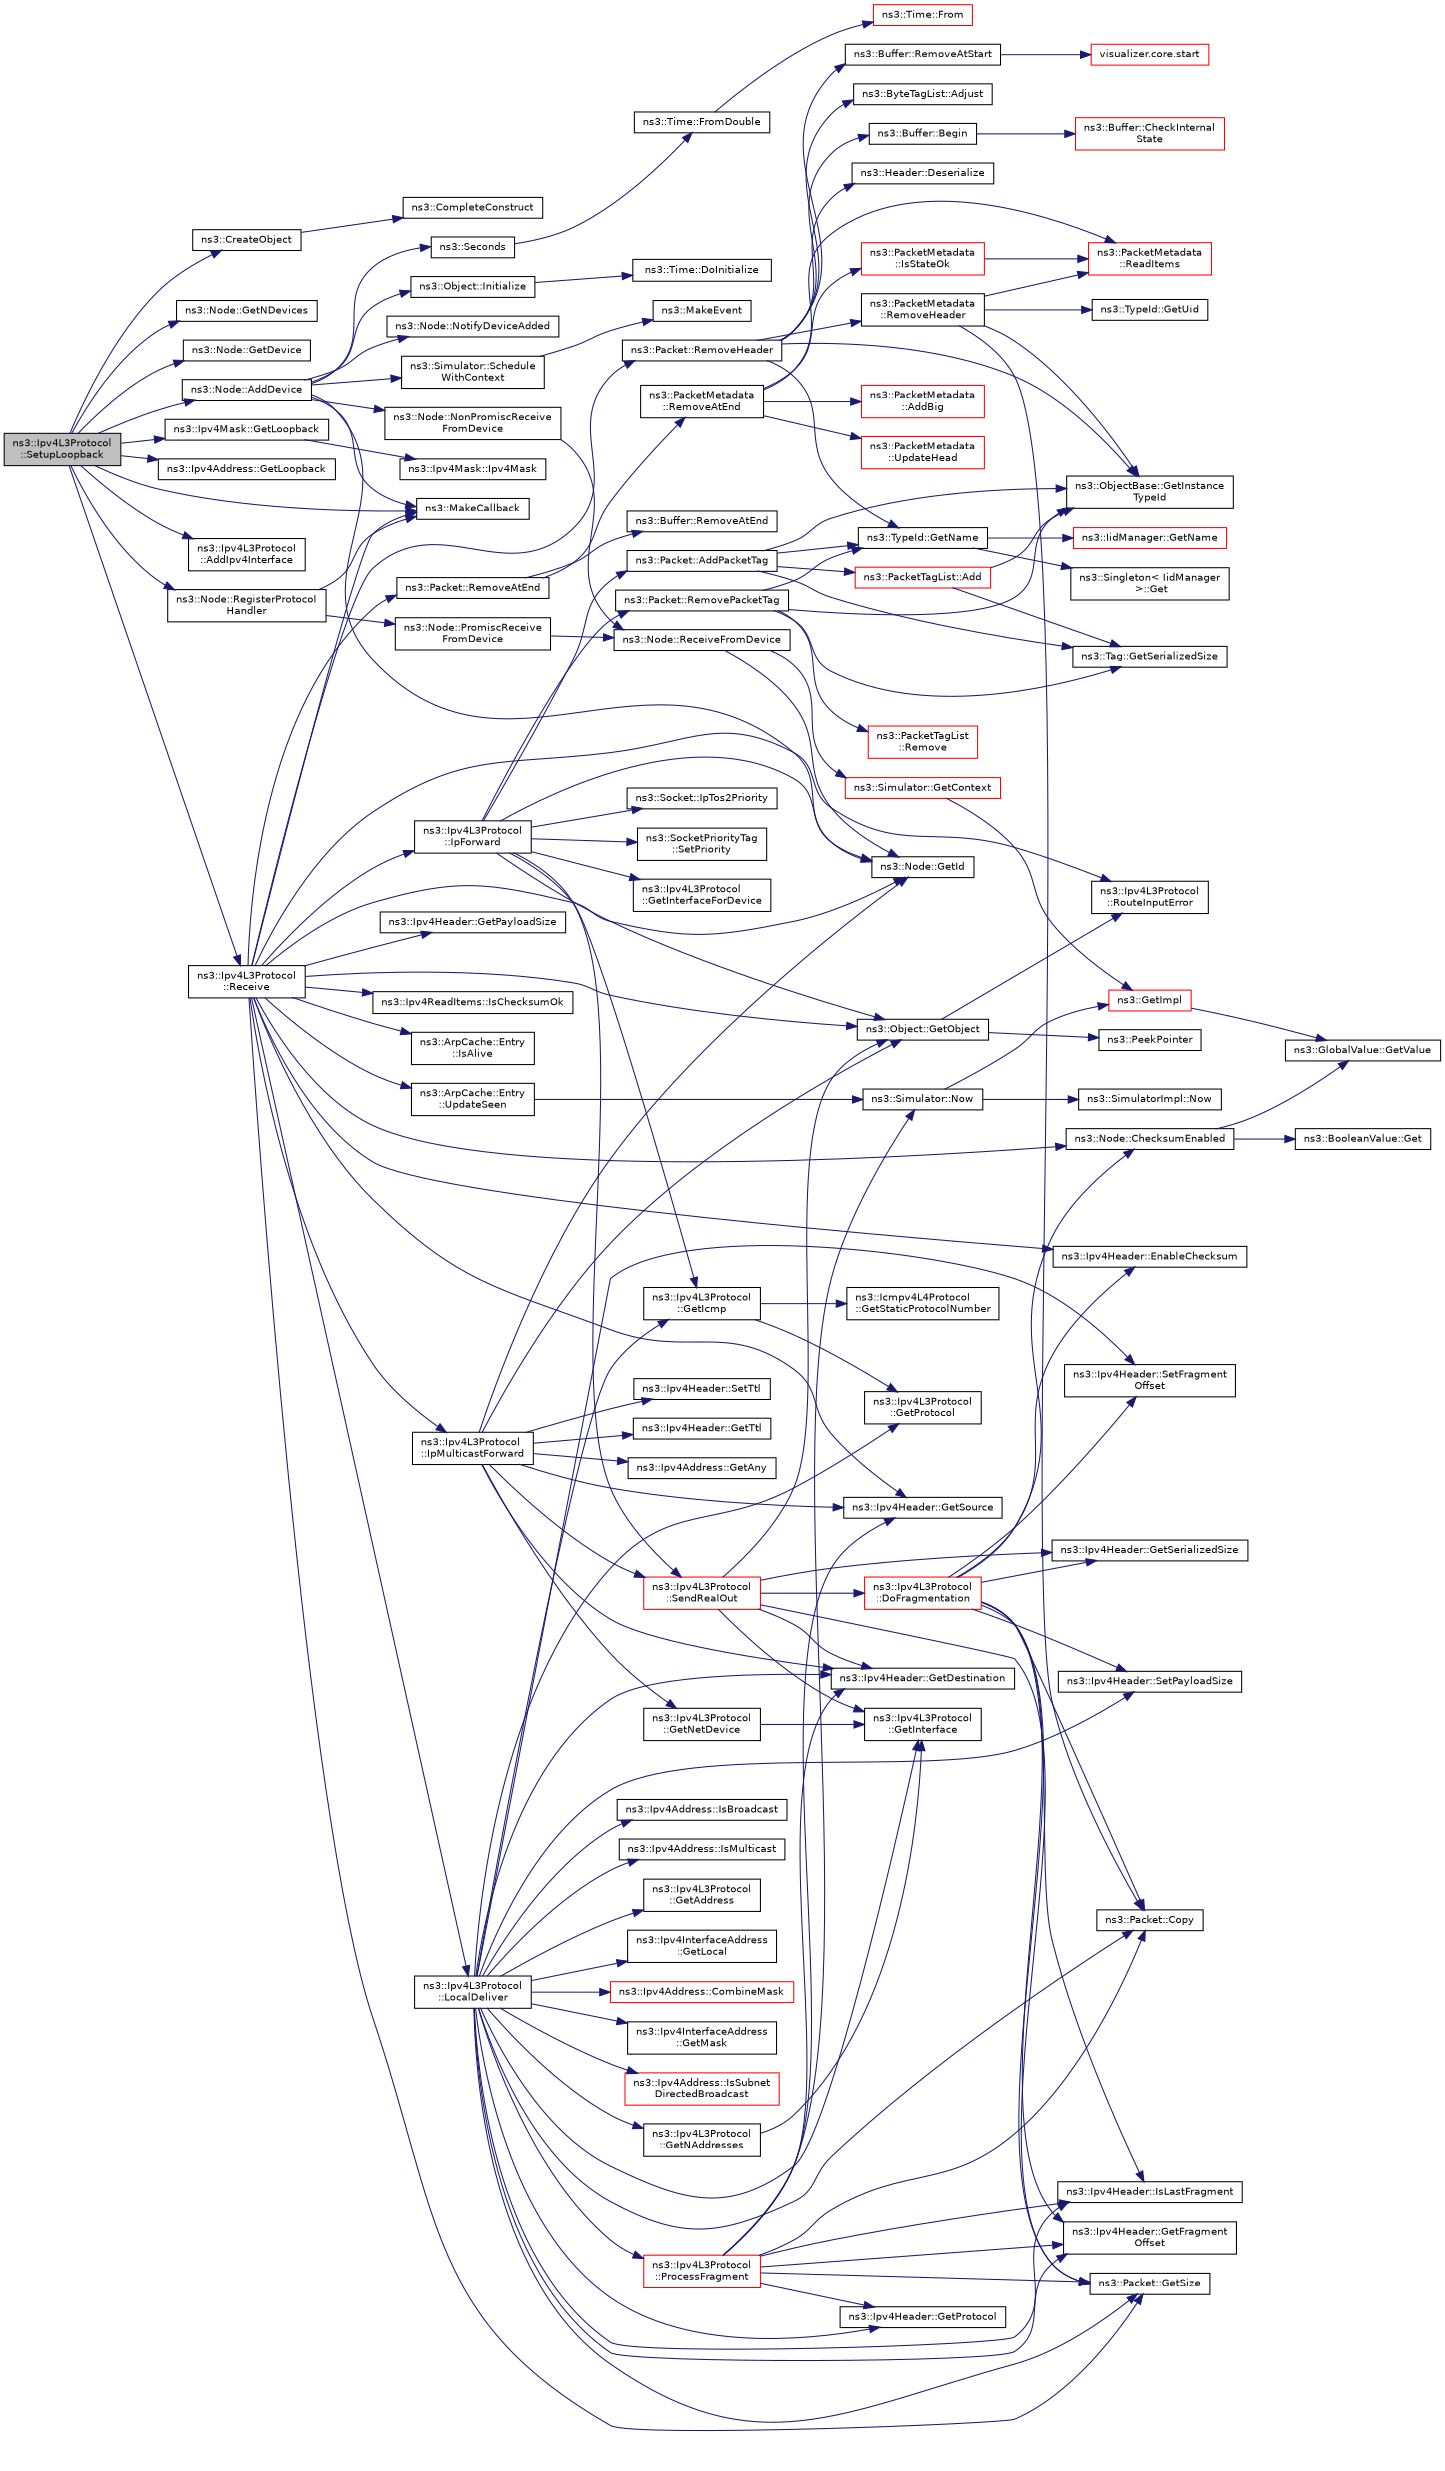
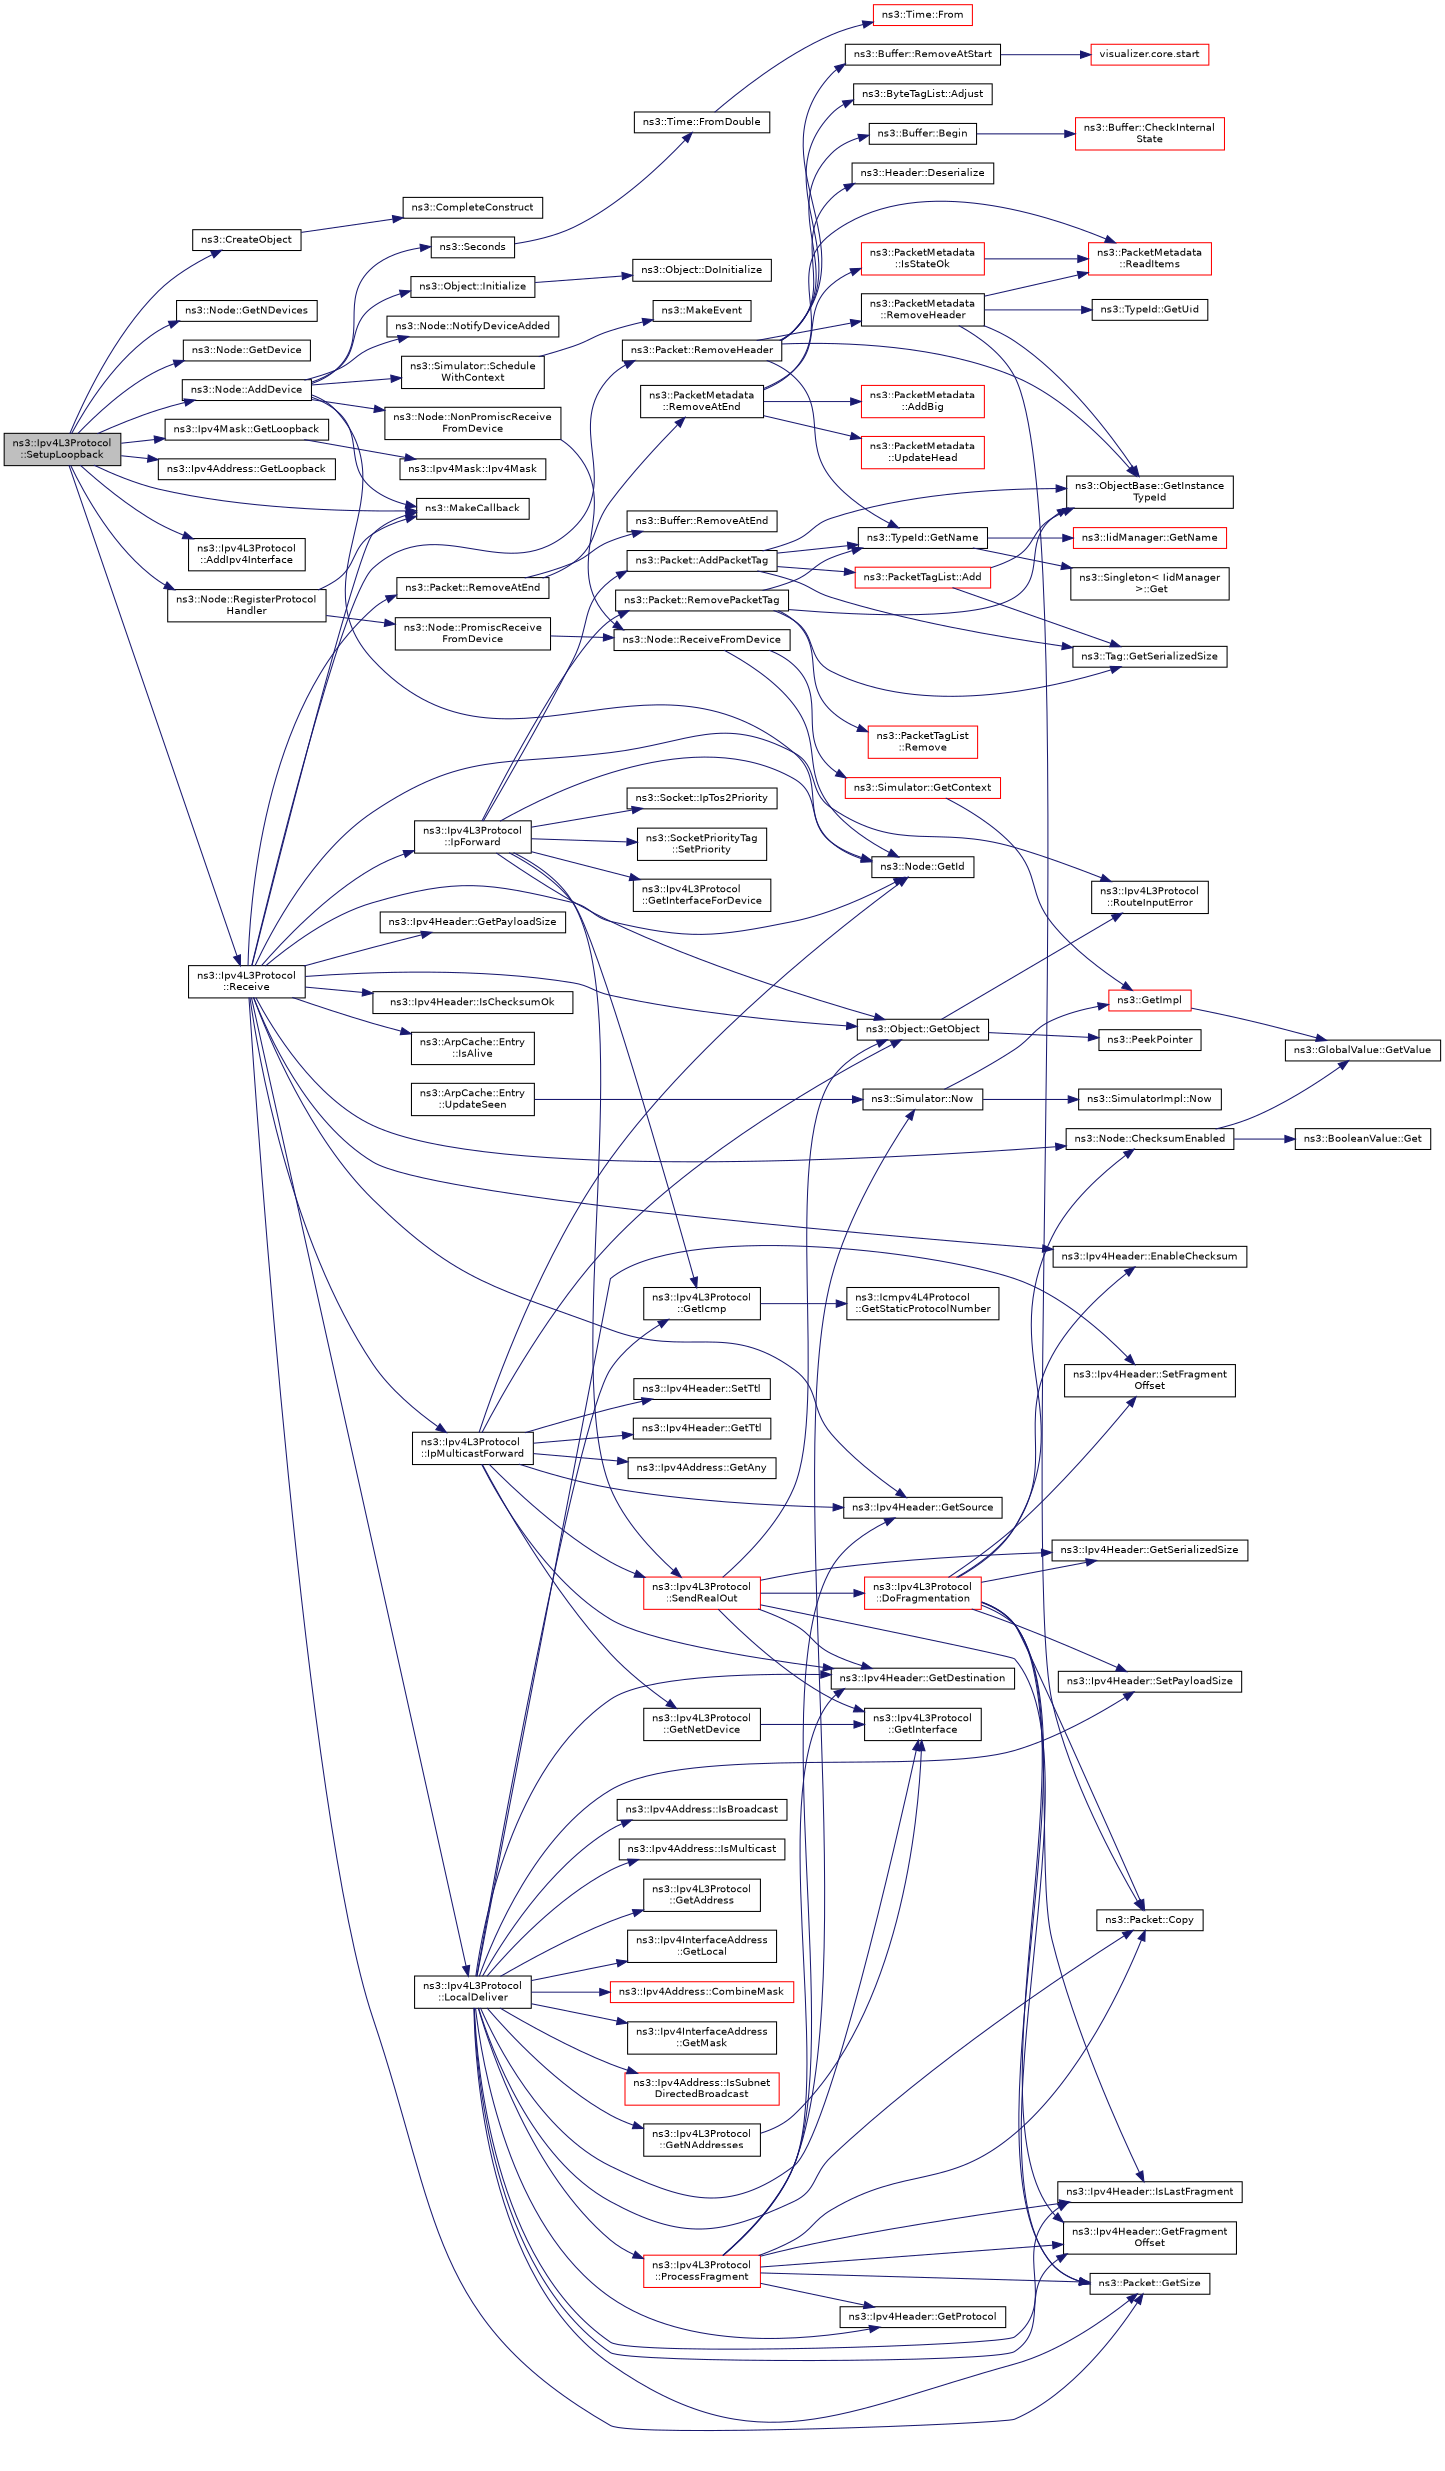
  digraph {
    rankdir=LR
    node [color=black fillcolor=white fontname=Helvetica fontsize=10 shape=record style=filled]
    edge [color=midnightblue fontname=Helvetica fontsize=10 labelfontname=Helvetica labelfontsize=10 style=solid]
    n1 [fillcolor=grey75 fontcolor=black height=0.2 label="ns3::Ipv4L3Protocol\l::SetupLoopback" width=0.4]
    n2 [height=0.2 label="ns3::CreateObject" width=0.4]
    n3 [height=0.2 label="ns3::Node::GetNDevices" width=0.4]
    n4 [height=0.2 label="ns3::Node::GetDevice" width=0.4]
    n5 [height=0.2 label="ns3::Node::AddDevice" width=0.4]
    n6 [height=0.2 label="ns3::MakeCallback" width=0.4]
    n7 [height=0.2 label="ns3::Ipv4Address::GetLoopback" width=0.4]
    n8 [height=0.2 label="ns3::Ipv4Mask::GetLoopback" width=0.4]
    n9 [height=0.2 label="ns3::Ipv4L3Protocol\l::AddIpv4Interface" width=0.4]
    n10 [height=0.2 label="ns3::Node::RegisterProtocol\lHandler" width=0.4]
    n11 [height=0.2 label="ns3::Ipv4L3Protocol\l::Receive" width=0.4]
    n12 [height=0.2 label="ns3::CompleteConstruct" width=0.4]
    n13 [height=0.2 label="ns3::Node::NonPromiscReceive\lFromDevice" width=0.4]
    n14 [height=0.2 label="ns3::Node::GetId" width=0.4]
    n15 [height=0.2 label="ns3::Simulator::Schedule\lWithContext" width=0.4]
    n16 [height=0.2 label="ns3::Seconds" width=0.4]
    n17 [height=0.2 label="ns3::Object::Initialize" width=0.4]
    n18 [height=0.2 label="ns3::Node::NotifyDeviceAdded" width=0.4]
    n19 [height=0.2 label="ns3::Ipv4Mask::Ipv4Mask" width=0.4]
    n20 [height=0.2 label="ns3::Node::PromiscReceive\lFromDevice" width=0.4]
    n21 [height=0.2 label="ns3::Object::GetObject" width=0.4]
    n22 [height=0.2 label="ns3::Packet::RemoveHeader" width=0.4]
    n23 [height=0.2 label="ns3::Node::ChecksumEnabled" width=0.4]
    n24 [height=0.2 label="ns3::Ipv4Header::EnableChecksum" width=0.4]
    n25 [height=0.2 label="ns3::Ipv4Header::GetPayloadSize" width=0.4]
    n26 [height=0.2 label="ns3::Packet::GetSize" width=0.4]
    n27 [height=0.2 label="ns3::Packet::RemoveAtEnd" width=0.4]
-   n28 [height=0.2 label="ns3::Ipv4ReadItems::IsChecksumOk" width=0.4]
+   n28 [height=0.2 label="ns3::Ipv4Header::IsChecksumOk" width=0.4]
    n29 [height=0.2 label="ns3::Ipv4Header::GetSource" width=0.4]
    n30 [height=0.2 label="ns3::ArpCache::Entry\l::IsAlive" width=0.4]
    n31 [height=0.2 label="ns3::ArpCache::Entry\l::UpdateSeen" width=0.4]
    n32 [height=0.2 label="ns3::Ipv4L3Protocol\l::IpForward" width=0.4]
    n33 [height=0.2 label="ns3::Ipv4L3Protocol\l::IpMulticastForward" width=0.4]
    n34 [height=0.2 label="ns3::Ipv4L3Protocol\l::LocalDeliver" width=0.4]
    n35 [height=0.2 label="ns3::Ipv4L3Protocol\l::RouteInputError" width=0.4]
    n36 [height=0.2 label="ns3::Node::ReceiveFromDevice" width=0.4]
    n37 [height=0.2 label="ns3::MakeEvent" width=0.4]
    n38 [height=0.2 label="ns3::Time::FromDouble" width=0.4]
-   n39 [height=0.2 label="ns3::Time::DoInitialize" width=0.4]
+   n39 [height=0.2 label="ns3::Object::DoInitialize" width=0.4]
    n40 [color=red height=0.2 label="ns3::Simulator::GetContext" width=0.4]
    n41 [color=red height=0.2 label="ns3::GetImpl" width=0.4]
    n42 [height=0.2 label="ns3::GlobalValue::GetValue" width=0.4]
    n43 [color=red height=0.2 label="ns3::Time::From" width=0.4]
    n44 [height=0.2 label="ns3::PeekPointer" width=0.4]
    n45 [height=0.2 label="ns3::Header::Deserialize" width=0.4]
    n46 [height=0.2 label="ns3::Buffer::Begin" width=0.4]
    n47 [height=0.2 label="ns3::ObjectBase::GetInstance\lTypeId" width=0.4]
    n48 [height=0.2 label="ns3::TypeId::GetName" width=0.4]
    n49 [height=0.2 label="ns3::Buffer::RemoveAtStart" width=0.4]
    n50 [height=0.2 label="ns3::ByteTagList::Adjust" width=0.4]
    n51 [height=0.2 label="ns3::PacketMetadata\l::RemoveHeader" width=0.4]
    n52 [height=0.2 label="ns3::BooleanValue::Get" width=0.4]
    n53 [height=0.2 label="ns3::Buffer::RemoveAtEnd" width=0.4]
    n54 [height=0.2 label="ns3::PacketMetadata\l::RemoveAtEnd" width=0.4]
    n55 [height=0.2 label="ns3::Simulator::Now" width=0.4]
    n56 [height=0.2 label="ns3::Ipv4L3Protocol\l::GetInterfaceForDevice" width=0.4]
    n57 [height=0.2 label="ns3::Ipv4L3Protocol\l::GetIcmp" width=0.4]
    n58 [height=0.2 label="ns3::Packet::RemovePacketTag" width=0.4]
    n59 [height=0.2 label="ns3::Socket::IpTos2Priority" width=0.4]
    n60 [height=0.2 label="ns3::SocketPriorityTag\l::SetPriority" width=0.4]
    n61 [height=0.2 label="ns3::Packet::AddPacketTag" width=0.4]
    n62 [color=red height=0.2 label="ns3::Ipv4L3Protocol\l::SendRealOut" width=0.4]
    n63 [height=0.2 label="ns3::Ipv4Header::GetDestination" width=0.4]
    n64 [height=0.2 label="ns3::Ipv4Header::SetTtl" width=0.4]
    n65 [height=0.2 label="ns3::Ipv4Header::GetTtl" width=0.4]
    n66 [height=0.2 label="ns3::Ipv4Address::GetAny" width=0.4]
    n67 [height=0.2 label="ns3::Ipv4L3Protocol\l::GetNetDevice" width=0.4]
-   n68 [height=0.2 label="ns3::Ipv4L3Protocol\l::GetProtocol" width=0.4]
    n69 [height=0.2 label="ns3::Ipv4L3Protocol\l::GetInterface" width=0.4]
    n70 [height=0.2 label="ns3::Packet::Copy" width=0.4]
    n71 [height=0.2 label="ns3::Ipv4Header::IsLastFragment" width=0.4]
    n72 [height=0.2 label="ns3::Ipv4Header::GetFragment\lOffset" width=0.4]
    n73 [height=0.2 label="ns3::Ipv4Header::SetFragment\lOffset" width=0.4]
    n74 [height=0.2 label="ns3::Ipv4Header::SetPayloadSize" width=0.4]
    n75 [color=red height=0.2 label="ns3::Ipv4L3Protocol\l::ProcessFragment" width=0.4]
    n76 [height=0.2 label="ns3::Ipv4Header::GetProtocol" width=0.4]
    n77 [height=0.2 label="ns3::Ipv4Address::IsBroadcast" width=0.4]
    n78 [height=0.2 label="ns3::Ipv4Address::IsMulticast" width=0.4]
    n79 [height=0.2 label="ns3::Ipv4L3Protocol\l::GetNAddresses" width=0.4]
    n80 [height=0.2 label="ns3::Ipv4L3Protocol\l::GetAddress" width=0.4]
    n81 [height=0.2 label="ns3::Ipv4InterfaceAddress\l::GetLocal" width=0.4]
    n82 [color=red height=0.2 label="ns3::Ipv4Address::CombineMask" width=0.4]
    n83 [height=0.2 label="ns3::Ipv4InterfaceAddress\l::GetMask" width=0.4]
    n84 [color=red height=0.2 label="ns3::Ipv4Address::IsSubnet\lDirectedBroadcast" width=0.4]
    n85 [color=red height=0.2 label="ns3::Buffer::CheckInternal\lState" width=0.4]
    n86 [height=0.2 label="ns3::Singleton\< IidManager\l \>::Get" width=0.4]
    n87 [color=red height=0.2 label="ns3::IidManager::GetName" width=0.4]
    n88 [color=red height=0.2 label="visualizer.core.start" width=0.4]
    n89 [height=0.2 label="ns3::TypeId::GetUid" width=0.4]
    n90 [color=red height=0.2 label="ns3::PacketMetadata\l::ReadItems" width=0.4]
    n91 [color=red height=0.2 label="ns3::PacketMetadata\l::IsStateOk" width=0.4]
    n92 [color=red height=0.2 label="ns3::PacketMetadata\l::AddBig" width=0.4]
    n93 [color=red height=0.2 label="ns3::PacketMetadata\l::UpdateHead" width=0.4]
    n94 [height=0.2 label="ns3::SimulatorImpl::Now" width=0.4]
    n95 [height=0.2 label="ns3::Icmpv4L4Protocol\l::GetStaticProtocolNumber" width=0.4]
    n96 [height=0.2 label="ns3::Tag::GetSerializedSize" width=0.4]
    n97 [color=red height=0.2 label="ns3::PacketTagList\l::Remove" width=0.4]
    n98 [color=red height=0.2 label="ns3::PacketTagList::Add" width=0.4]
    n99 [height=0.2 label="ns3::Ipv4Header::GetSerializedSize" width=0.4]
    n100 [color=red height=0.2 label="ns3::Ipv4L3Protocol\l::DoFragmentation" width=0.4]
    n1 -> n2
    n1 -> n3
    n1 -> n4
    n1 -> n5
    n1 -> n6
    n1 -> n7
    n1 -> n8
    n1 -> n9
    n1 -> n10
    n1 -> n11
    n2 -> n12
    n5 -> n6
    n5 -> n13
    n5 -> n14
    n5 -> n15
    n5 -> n16
    n5 -> n17
    n5 -> n18
    n8 -> n19
    n10 -> n6
    n10 -> n20
    n11 -> n6
    n11 -> n14
    n11 -> n21
    n11 -> n22
    n11 -> n23
    n11 -> n24
    n11 -> n25
    n11 -> n26
    n11 -> n27
    n11 -> n28
    n11 -> n29
    n11 -> n30
-   n11 -> n31
    n11 -> n32
    n11 -> n33
    n11 -> n34
    n11 -> n35
    n13 -> n36
    n15 -> n37
    n16 -> n38
    n17 -> n39
    n20 -> n36
    n21 -> n35
    n21 -> n44
    n22 -> n45
    n22 -> n46
    n22 -> n47
    n22 -> n48
    n22 -> n49
    n22 -> n50
    n22 -> n51
    n23 -> n42
    n23 -> n52
    n27 -> n53
    n27 -> n54
    n31 -> n55
    n32 -> n14
    n32 -> n21
    n32 -> n56
    n32 -> n57
    n32 -> n58
    n32 -> n59
    n32 -> n60
    n32 -> n61
    n32 -> n62
    n33 -> n14
    n33 -> n21
    n33 -> n29
    n33 -> n62
    n33 -> n63
    n33 -> n64
    n33 -> n65
    n33 -> n66
    n33 -> n67
    n34 -> n26
    n34 -> n57
    n34 -> n63
-   n34 -> n68
    n34 -> n69
    n34 -> n70
    n34 -> n71
    n34 -> n72
    n34 -> n73
    n34 -> n74
    n34 -> n75
    n34 -> n76
    n34 -> n77
    n34 -> n78
    n34 -> n79
    n34 -> n80
    n34 -> n81
    n34 -> n82
    n34 -> n83
    n34 -> n84
    n36 -> n14
    n36 -> n40
    n38 -> n43
    n40 -> n41
    n41 -> n42
    n46 -> n85
    n48 -> n86
    n48 -> n87
    n49 -> n88
    n51 -> n47
    n51 -> n70
    n51 -> n89
    n51 -> n90
    n54 -> n90
    n54 -> n91
    n54 -> n92
    n54 -> n93
    n55 -> n41
    n55 -> n94
-   n57 -> n68
    n57 -> n95
    n58 -> n47
    n58 -> n48
    n58 -> n96
    n58 -> n97
    n61 -> n47
    n61 -> n48
    n61 -> n96
    n61 -> n98
    n62 -> n21
    n62 -> n26
    n62 -> n63
    n62 -> n69
    n62 -> n99
    n62 -> n100
    n67 -> n69
    n75 -> n26
    n75 -> n29
    n75 -> n55
    n75 -> n63
    n75 -> n70
    n75 -> n71
    n75 -> n72
    n75 -> n76
    n79 -> n69
    n91 -> n90
    n98 -> n47
    n98 -> n96
    n100 -> n23
    n100 -> n24
    n100 -> n26
    n100 -> n70
    n100 -> n71
    n100 -> n72
    n100 -> n73
    n100 -> n74
    n100 -> n99
  }
